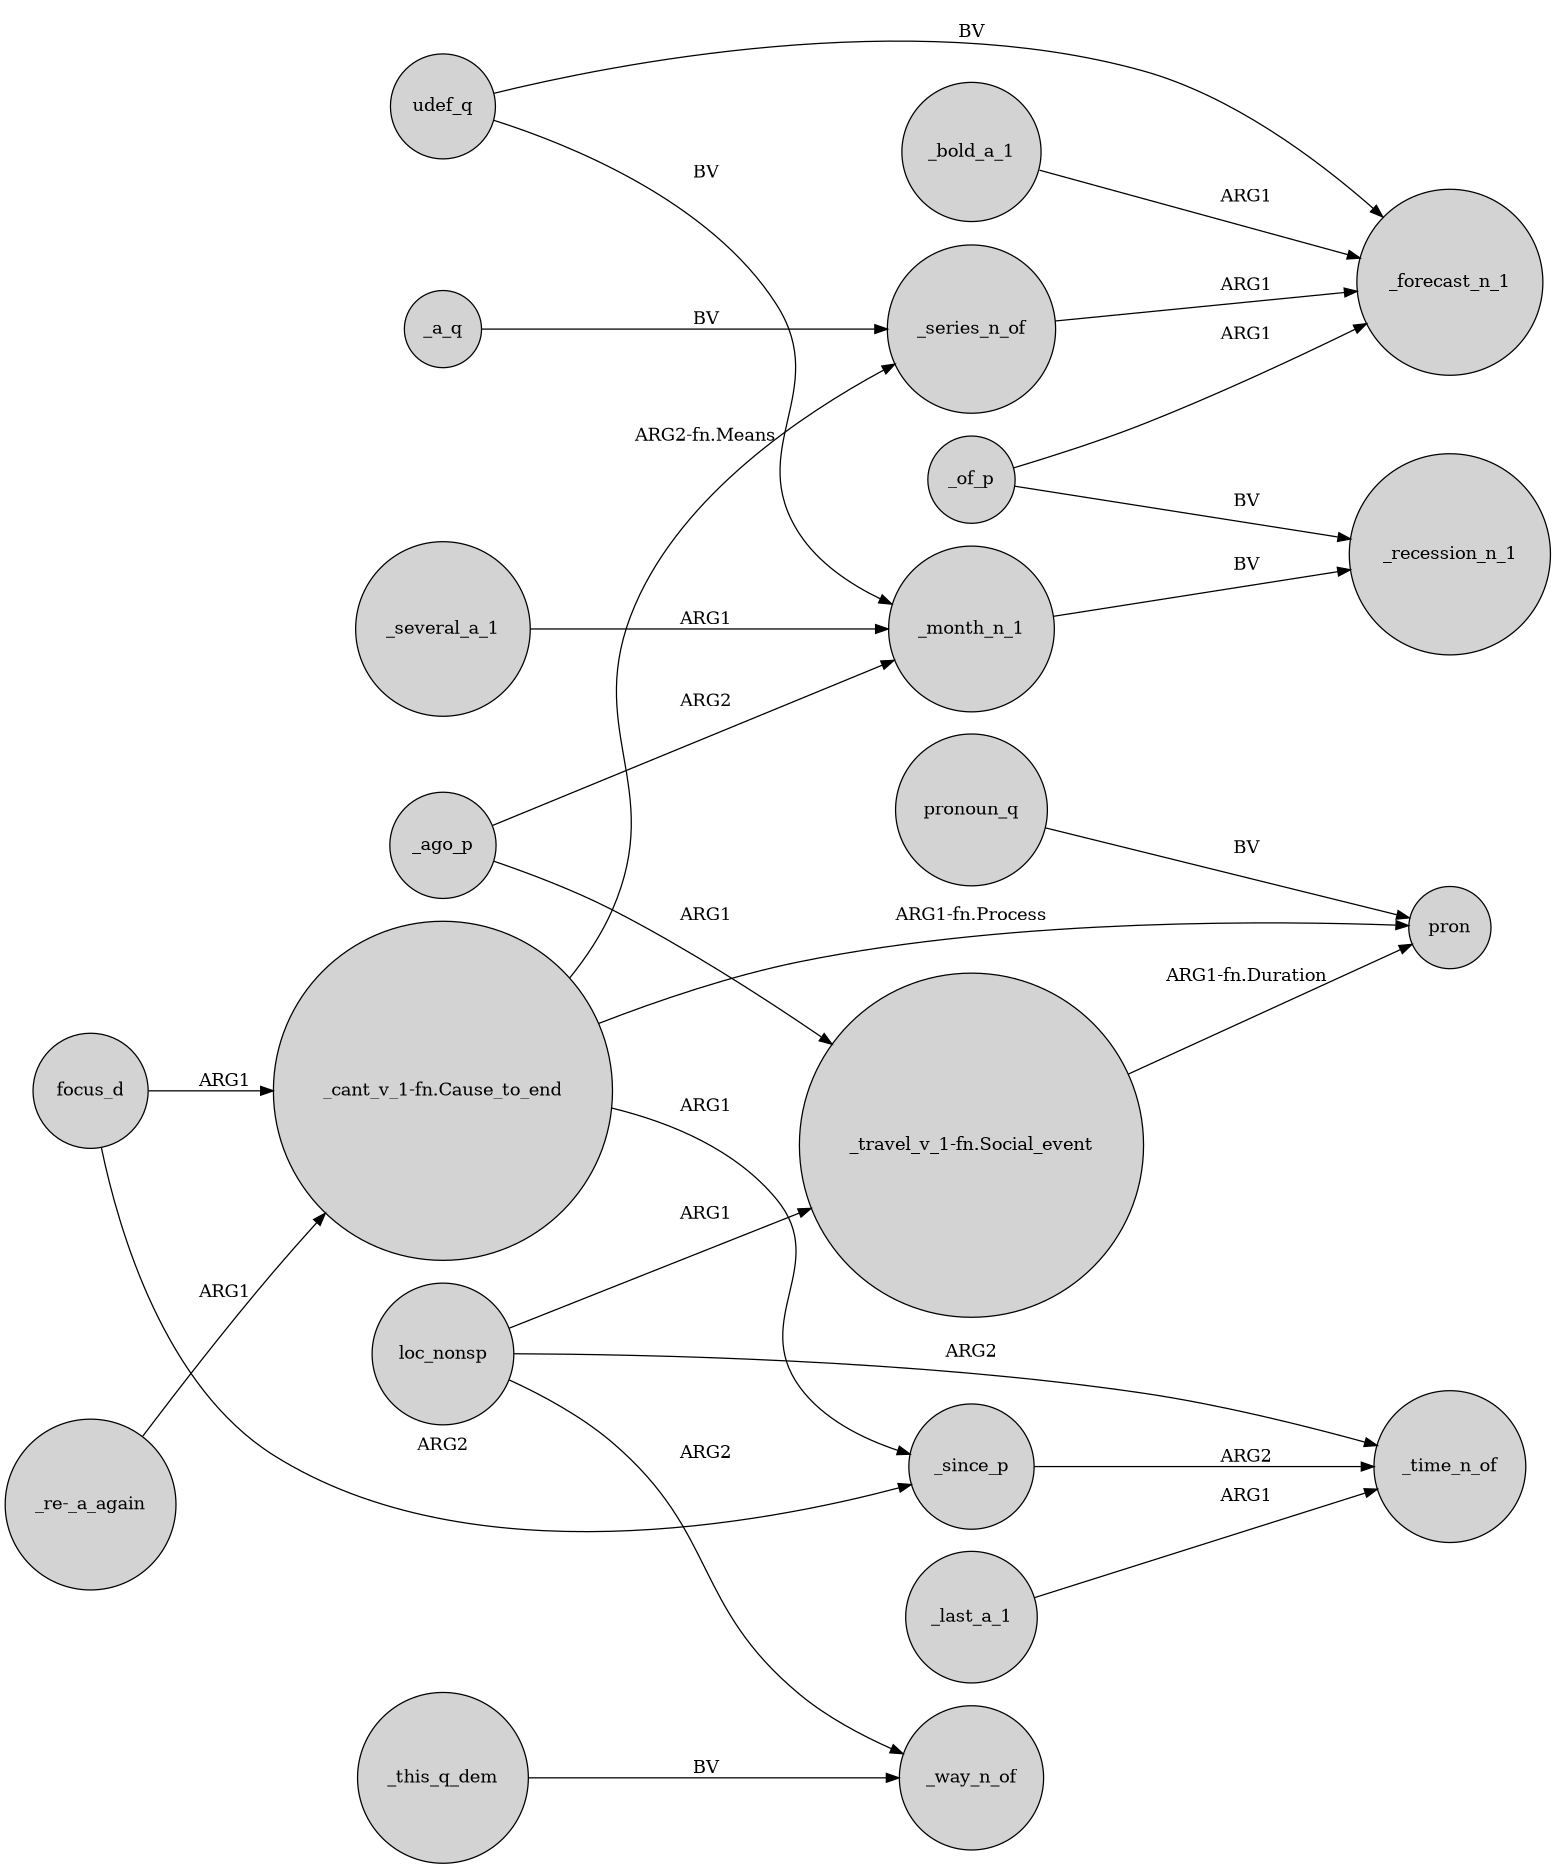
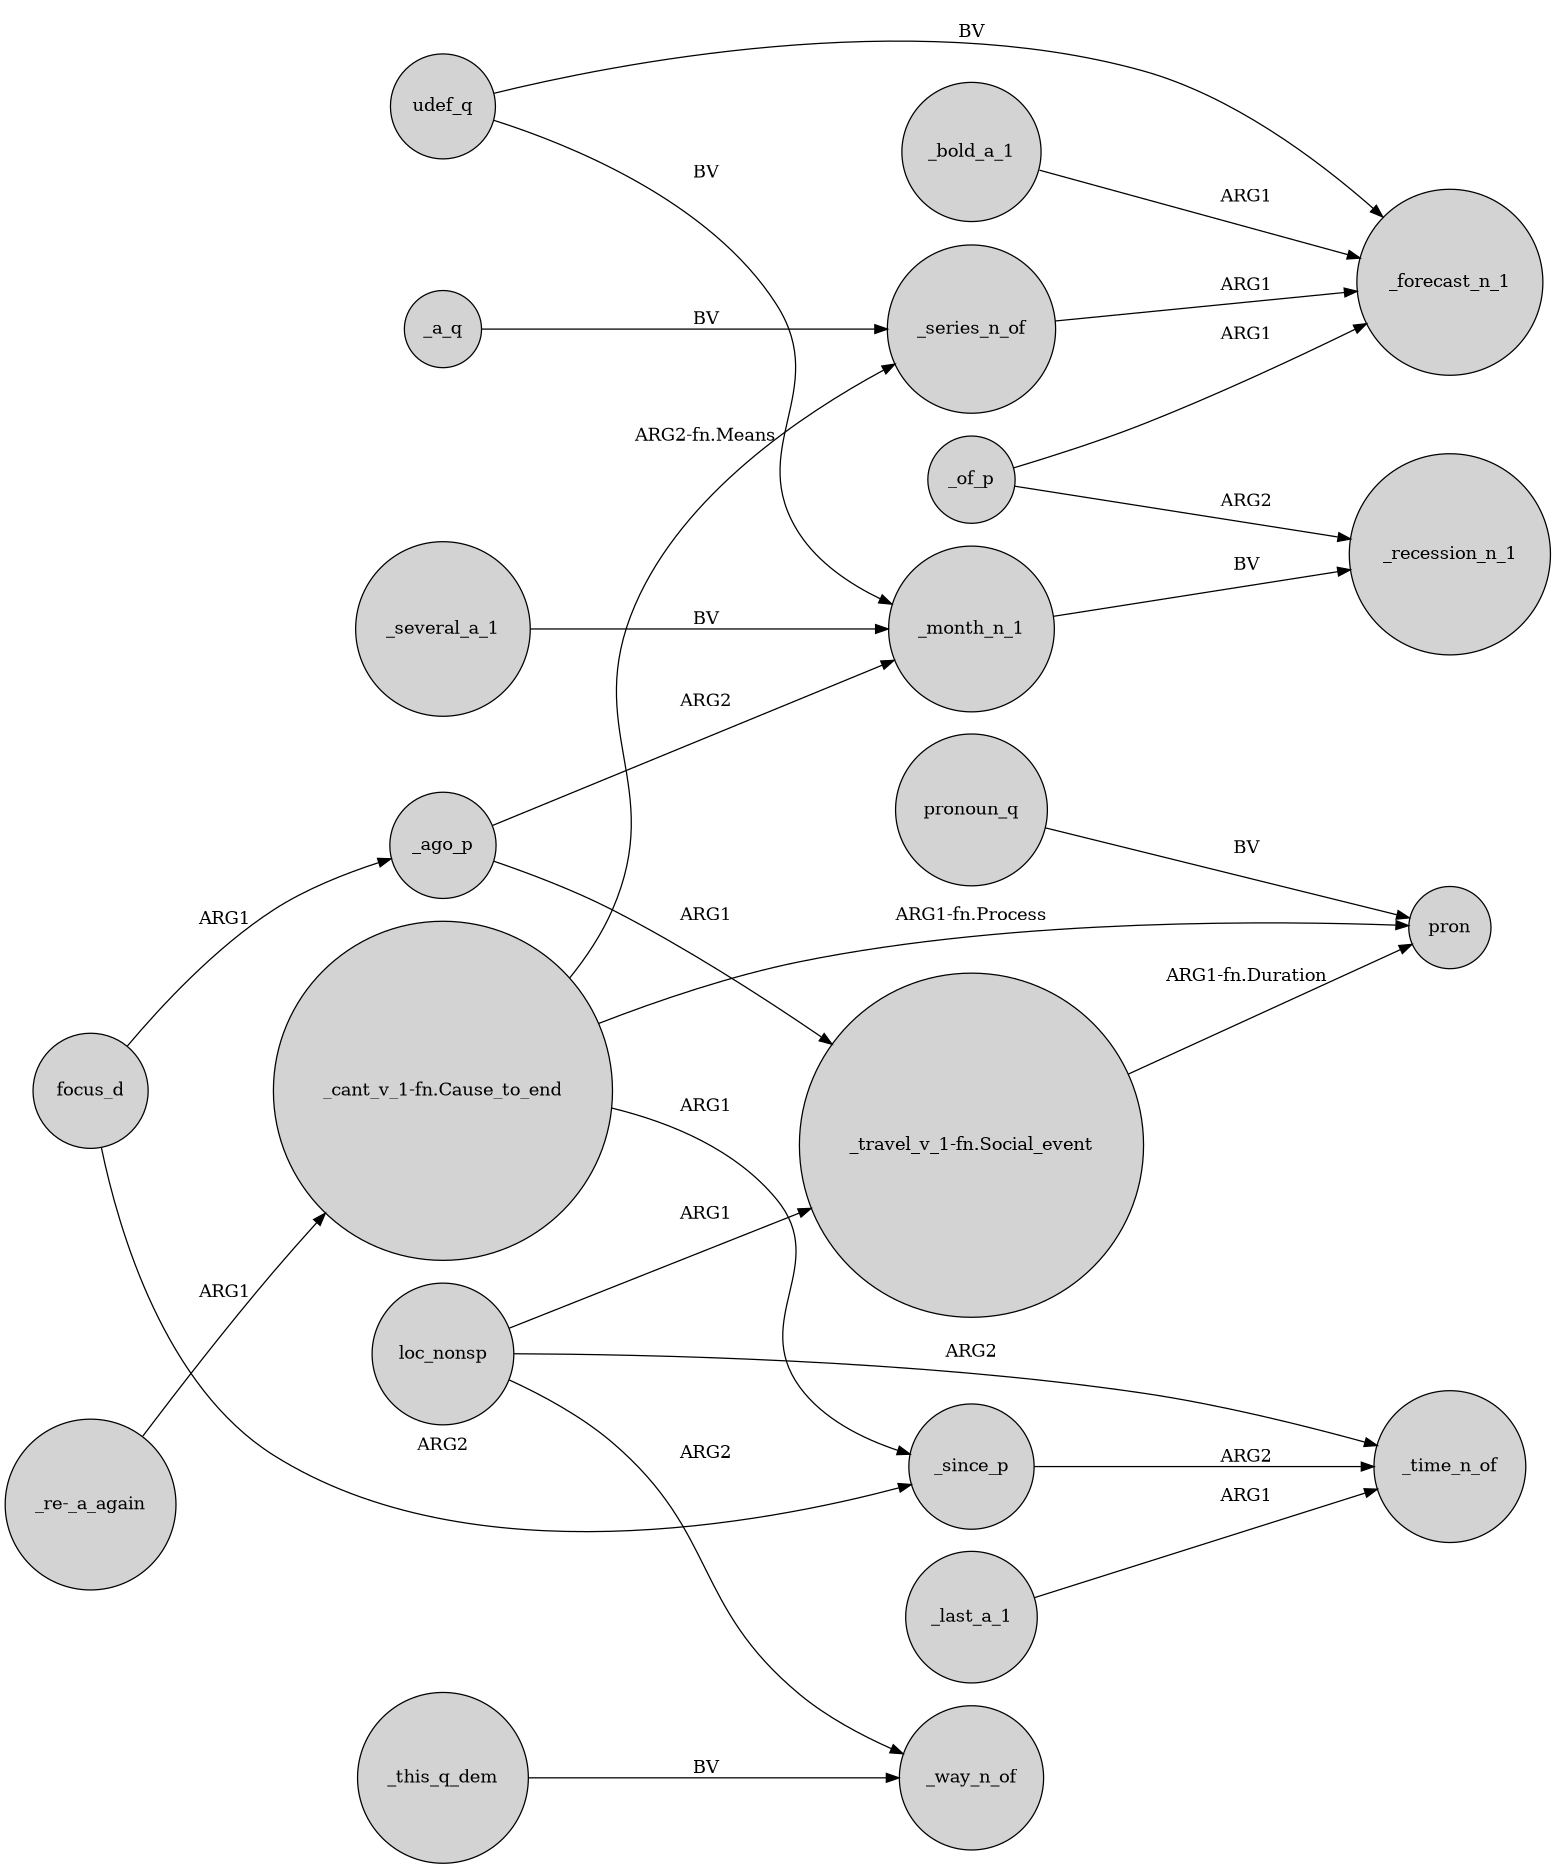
  digraph {
    rankdir=LR
    node [shape=circle style=filled]
    udef_q
    _month_n_1
    _forecast_n_1
    _recession_n_1
    loc_nonsp
    _way_n_of
    _time_n_of
    "_travel_v_1-fn.Social_event"
    pron
    _of_p
    focus_d
    _since_p
    "_cant_v_1-fn.Cause_to_end"
    _series_n_of
    _several_a_1
    _a_q
    _ago_p
    pronoun_q
    _bold_a_1
    _last_a_1
    "_re-_a_again"
    _this_q_dem
    udef_q -> _month_n_1 [label=BV]
    udef_q -> _forecast_n_1 [label=BV]
    _month_n_1 -> _recession_n_1 [label=BV]
    loc_nonsp -> _way_n_of [label=ARG2]
    loc_nonsp -> _time_n_of [label=ARG2]
    loc_nonsp -> "_travel_v_1-fn.Social_event" [label=ARG1]
    "_travel_v_1-fn.Social_event" -> pron [label="ARG1-fn.Duration"]
    _of_p -> _forecast_n_1 [label=ARG1]
-   _of_p -> _recession_n_1 [label=BV]
+   _of_p -> _recession_n_1 [label=ARG2]
    focus_d -> _since_p [label=ARG2]
-   focus_d -> "_cant_v_1-fn.Cause_to_end" [label=ARG1]
+   focus_d -> _ago_p [label=ARG1]
    _since_p -> _time_n_of [label=ARG2]
    "_cant_v_1-fn.Cause_to_end" -> pron [label="ARG1-fn.Process"]
    "_cant_v_1-fn.Cause_to_end" -> _since_p [label=ARG1]
    "_cant_v_1-fn.Cause_to_end" -> _series_n_of [label="ARG2-fn.Means"]
    _series_n_of -> _forecast_n_1 [label=ARG1]
-   _several_a_1 -> _month_n_1 [label=ARG1]
+   _several_a_1 -> _month_n_1 [label=BV]
    _a_q -> _series_n_of [label=BV]
    _ago_p -> _month_n_1 [label=ARG2]
    _ago_p -> "_travel_v_1-fn.Social_event" [label=ARG1]
    pronoun_q -> pron [label=BV]
    _bold_a_1 -> _forecast_n_1 [label=ARG1]
    _last_a_1 -> _time_n_of [label=ARG1]
    "_re-_a_again" -> "_cant_v_1-fn.Cause_to_end" [label=ARG1]
    _this_q_dem -> _way_n_of [label=BV]
  }
